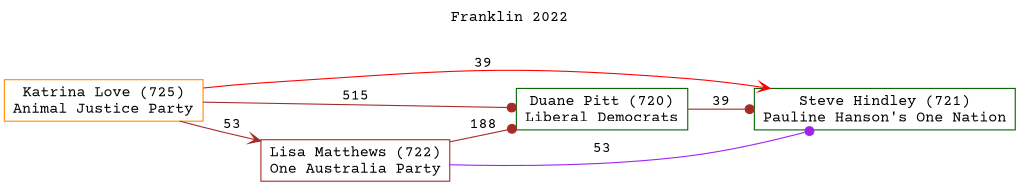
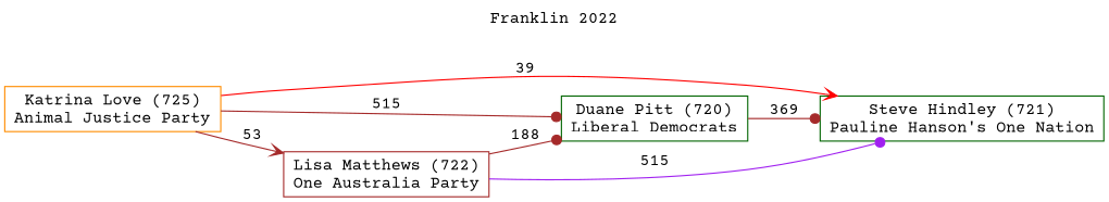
  digraph {
    fontname="Courier Prime"
    label="Franklin 2022"
    labelloc=t
    mclimit=2
    rankdir=LR
    node [color=darkgreen fontname="Courier Prime" shape=box]
    edge [arrowhead=dot color=brown fontname="Courier Prime"]
    n1 [label="Steve Hindley (721)\nPauline Hanson's One Nation"]
    n2 [label="Duane Pitt (720)\nLiberal Democrats"]
    n3 [color=brown label="Lisa Matthews (722)\nOne Australia Party"]
    n4 [color=darkorange label="Katrina Love (725)\nAnimal Justice Party"]
-   n2 -> n1 [label=39]
-   n3 -> n1 [color=purple label=53]
+   n2 -> n1 [label=369]
+   n3 -> n1 [color=purple label=515]
    n3 -> n2 [label=188]
    n4 -> n1 [arrowhead=vee color=red label=39]
    n4 -> n2 [label=515]
    n4 -> n3 [arrowhead=vee label=53]
  }
